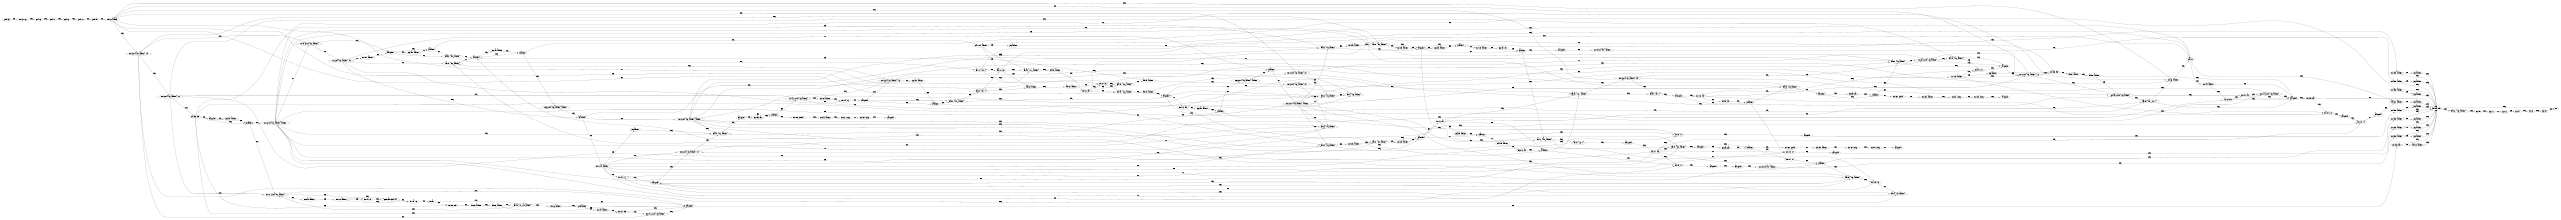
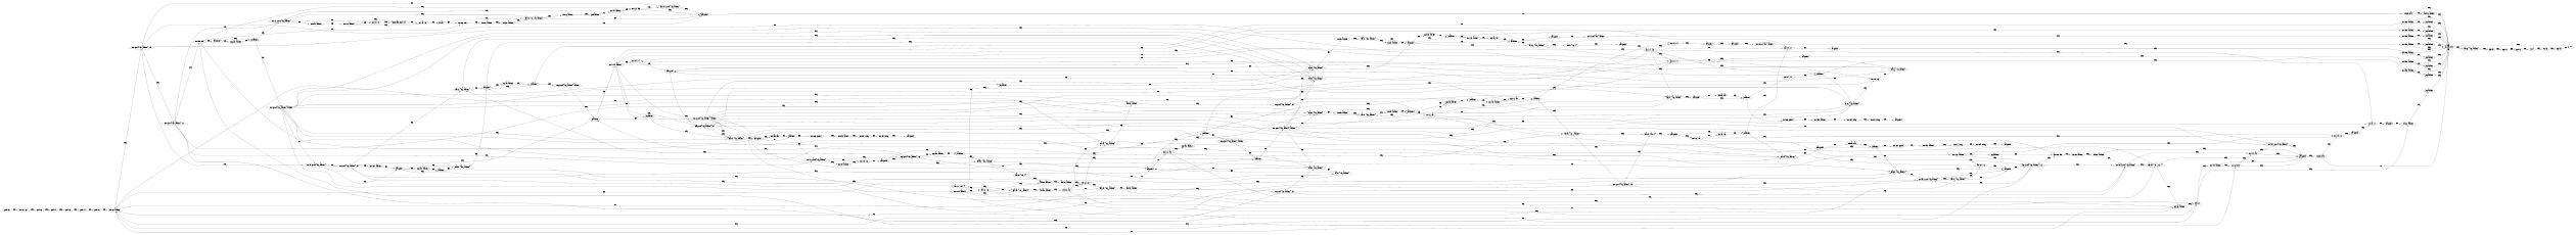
  digraph {
    rankdir=LR
    n1 [label="push rbp"]
    n2 [label="mov rbp , rsp"]
    n3 [label="push r15"]
    n4 [label="push r14"]
    n5 [label="push r13"]
    n6 [label="push r12"]
    n7 [label="push rbx"]
    n8 [label="sub rsp , address"]
    n9 [label="mov qword [ rbp - address ] , rdi"]
    n10 [label="lea rdi , [ rsp + address ]"]
    n11 [label="sub rsp , rcx"]
    n12 [label="lea rdi , [ rsp + address ]"]
    n13 [label="sub rsp , address"]
    n14 [label="mov qword [ rbp - address ] , rsi"]
    n15 [label="mov rdi , qword [ rbp - address ]"]
    n16 [label="mov rdi , qword [ rbp - address ]"]
    n17 [label="lea rsi , [ rbp - address ]"]
    n18 [label="lea rsi , [ rbp - address ]"]
    n19 [label="and rdi , address"]
    n20 [label="and rdi , address"]
    n21 [label="push r12"]
    n22 [label="mov ebx , edx"]
    n23 [label="mov rsi , qword [ rbp - address ]"]
    n24 [label="mov r13 , qword [ rbp - address ]"]
    n25 [label="lea rsi , [ rbp - address ]"]
    n26 [label="lea rsi , [ rbp - address ]"]
    n27 [label="mov qword [ rbp - address ] , rdi"]
    n28 [label="call symbol"]
    n29 [label="call symbol"]
    n30 [label="call symbol"]
    n31 [label="mov edi , address"]
    n32 [label="mov rdi , r14"]
    n33 [label="call symbol"]
    n34 [label="call symbol"]
    n35 [label="mov ecx , ebx"]
    n36 [label="mov r8d , ebx"]
    n37 [label="mov ecx , ebx"]
    n38 [label="mov r8d , ebx"]
    n39 [label="mov eax , address"]
    n40 [label="mov rdi , rsi"]
    n41 [label="mov esi , address"]
    n42 [label="mov rdi , r13"]
    n43 [label="mov qword [ rbp - address ] , r13"]
    n44 [label="call symbol"]
    n45 [label="mov edi , address"]
    n46 [label="mov rdi , r15"]
    n47 [label="call symbol"]
    n48 [label="cmp rax , address"]
    n49 [label="jne address"]
    n50 [label="shr ecx , address"]
    n51 [label="shr ecx , address"]
    n52 [label="call symbol"]
    n53 [label="mov rsi , rax"]
    n54 [label="mov qword [ rbp - address ] , address"]
    n55 [label="lea rcx , [ rbp - address ]"]
    n56 [label="lea rcx , [ rbp - address ]"]
    n57 [label="lea rdi , [ rbp - address ]"]
    n58 [label="lea rdi , [ rbp - address ]"]
    n59 [label="lea rcx , [ rbp - address ]"]
    n60 [label="lea rcx , [ rbp - address ]"]
    n61 [label="lea rcx , [ rbp - address ]"]
    n62 [label="lea rdi , [ rbp - address ]"]
    n63 [label="lea rcx , [ rbp - address ]"]
    n64 [label="mov edx , address"]
    n65 [label="lea rsi , [ rbp - address ]"]
    n66 [label="call symbol"]
    n67 [label="call symbol"]
    n68 [label="call symbol"]
    n69 [label="mov rdx , r13"]
    n70 [label="mov edx , address"]
    n71 [label="lea rsi , [ rbp - address ]"]
    n72 [label="call symbol"]
    n73 [label="call symbol"]
    n74 [label="mov rdx , qword [ rbp - address ]"]
    n75 [label="mov rcx , address"]
    n76 [label="repne scasb byte [ rdi ]"]
    n77 [label="lea rdx , [ rsi + rax - address ]"]
    n78 [label="sub rsp , address"]
    n79 [label="mov ebx , eax"]
    n80 [label="mov esi , address"]
    n81 [label="je address"]
    n82 [label="je address"]
    n83 [label="cmp rax , address"]
    n84 [label="ja address"]
    n85 [label="lea rdx , [ rax + address ]"]
    n86 [label="mov r14d , address"]
    n87 [label="mov qword [ rbp - address ] , address"]
    n88 [label="mov r15d , address"]
    n89 [label="mov qword [ rbp - address ] , address"]
    n90 [label="mov r12d , address"]
    n91 [label="lea r12 , [ rdx * 4 ]"]
    n92 [label="jmp address"]
    n93 [label="lea rax , [ r12 + address ]"]
    n94 [label="add r12 , rcx"]
    n95 [label="and rax , address"]
    n96 [label="add rcx , address"]
    n97 [label="mov r9d , address"]
    n98 [label="add rsp , address"]
    n99 [label="cmp rax , address"]
    n100 [label="je address"]
    n101 [label="mov rax , rcx"]
    n102 [label="not rax"]
    n103 [label="and ecx , address"]
    n104 [label="push address"]
    n105 [label="mov r9d , address"]
    n106 [label="add rsp , address"]
    n107 [label="mov eax , ebx"]
    n108 [label="lea rsp , [ rbp - address ]"]
    n109 [label=retn]
    n110 [label="pop rbx"]
    n111 [label="cmp rax , address"]
    n112 [label="je address"]
    n113 [label="ja address"]
    n114 [label="lea r13 , [ rax + address ]"]
    n115 [label="sub rsp , rax"]
    n116 [label="mov qword [ rbp - address ] , rdi"]
    n117 [label="mov rdi , qword [ rbp - address ]"]
    n118 [label="mov ebx , address"]
    n119 [label="cmp qword [ rbp - address ] , address"]
    n120 [label="jmp address"]
    n121 [label="mov ebx , address"]
    n122 [label="mov rdx , address"]
    n123 [label="call symbol"]
    n124 [label="lea rdi , [ r13 * 4 ]"]
    n125 [label="jmp address"]
    n126 [label="cmp rax , rdx"]
    n127 [label="jmp address"]
    n128 [label="je address"]
    n129 [label="mov qword [ rbp - address ] , r14"]
    n130 [label="mov rdi , r14"]
    n131 [label="mov rdi , r14"]
    n132 [label="mov rdi , r14"]
    n133 [label="mov rdi , r14"]
    n134 [label="mov ebx , address"]
    n135 [label="call symbol"]
    n136 [label="call symbol"]
    n137 [label="call symbol"]
    n138 [label="call symbol"]
    n139 [label="mov dword [ rax ] , address"]
    n140 [label="mov ebx , address"]
    n141 [label="call symbol"]
    n142 [label="pop r12"]
    n143 [label="pop r13"]
    n144 [label="pop r14"]
    n145 [label="pop r15"]
    n146 [label="pop rbp"]
    n147 [label="test eax , eax"]
    n148 [label="je address"]
    n149 [label="jmp address"]
    n150 [label="mov r14 , rax"]
    n151 [label="test eax , eax"]
    n152 [label="je address"]
    n153 [label="mov ecx , symbol"]
    n154 [label="test r14 , r14"]
    n155 [label="mov edx , address"]
    n156 [label="mov esi , string"]
    n157 [label="mov ecx , symbol"]
    n158 [label="mov edx , address"]
    n159 [label="mov esi , string"]
    n160 [label="call symbol"]
    n161 [label="cmp rax , address"]
    n162 [label="mov edi , string"]
    n163 [label="call symbol"]
    n164 [label="jmp address"]
    n165 [label="mov edi , string"]
    n166 [label="call symbol"]
    n167 [label="ja address"]
    n168 [label="lea rdx , [ rax + address ]"]
    n169 [label="lea rcx , [ rdx * 4 ]"]
    n170 [label="mov r13 , rax"]
    n171 [label="je address"]
    n172 [label="mov r13 , rax"]
    n173 [label="je address"]
    n174 [label="cmp rax , address"]
    n175 [label="ja address"]
    n176 [label="lea rax , [ r13 + address ]"]
    n177 [label="lea rdx , [ rax + r13 * 4 ]"]
    n178 [label="mov rax , address"]
    n179 [label="mov qword [ rbp - address ] , rax"]
    n180 [label="lea rdi , [ rax * 4 ]"]
    n181 [label="cmp r13 , rax"]
    n182 [label="mov ebx , address"]
    n183 [label="and rcx , address"]
    n184 [label="mov qword [ rbp - address ] , rdi"]
    n185 [label="mov rax , qword [ rbp - address ]"]
    n186 [label="cmp rax , address"]
    n187 [label="cmp qword [ rbp - address ] , address"]
    n188 [label="jmp address"]
    n189 [label="call symbol"]
    n190 [label="call symbol"]
    n191 [label="jmp address"]
    n192 [label="mov rdi , r15"]
    n193 [label="mov qword [ rbp - address ] , r15"]
    n194 [label="call symbol"]
    n195 [label="mov dword [ rax ] , address"]
    n196 [label="mov ebx , address"]
    n197 [label="jmp address"]
    n198 [label="mov r15 , rax"]
    n199 [label="je address"]
    n200 [label="rbx rax , rax"]
    n201 [label="mov ebx , address"]
    n202 [label="test eax , eax"]
    n203 [label="je address"]
    n204 [label="and ecx , address"]
    n205 [label="jmp address"]
    n206 [label="mov ecx , symbol"]
    n207 [label="mov edx , address"]
    n208 [label="mov esi , string"]
    n209 [label="mov ebx , eax"]
    n210 [label="jmp address"]
    n211 [label="mov edi , string"]
    n212 [label="call symbol"]
    n1 -> n2 [label=CFG]
    n2 -> n3 [label=CFG]
    n3 -> n4 [label=CFG]
    n4 -> n5 [label=CFG]
    n5 -> n6 [label=CFG]
    n6 -> n7 [label=CFG]
    n7 -> n8 [label=CFG]
    n8 -> n9 [label=CFG]
    n8 -> n10 [label=DFG]
    n8 -> n11 [label=DFG]
    n8 -> n12 [label=DFG]
    n8 -> n13 [label=DFG]
    n9 -> n14 [label=CFG]
    n9 -> n15 [label=DFG]
    n9 -> n16 [label=DFG]
    n9 -> n17 [label=DFG]
    n9 -> n18 [label=DFG]
    n10 -> n19 [label=DFG]
    n11 -> n10 [label=DFG]
    n11 -> n12 [label=DFG]
    n11 -> n13 [label=DFG]
    n12 -> n20 [label=DFG]
    n13 -> n21 [label=DFG]
    n14 -> n22 [label=CFG]
    n14 -> n23 [label=DFG]
    n14 -> n24 [label=DFG]
    n14 -> n25 [label=DFG]
    n14 -> n26 [label=DFG]
    n15 -> n27 [label=DFG]
    n15 -> n28 [label=DFG]
    n16 -> n29 [label=DFG]
    n17 -> n30 [label=DFG]
    n17 -> n31 [label=CFG]
    n18 -> n32 [label=CFG]
    n18 -> n33 [label=DFG]
    n19 -> n66 [label=DFG]
    n19 -> n116 [label=DFG]
    n20 -> n72 [label=DFG]
    n20 -> n184 [label=DFG]
    n21 -> n97 [label=CFG]
    n21 -> n98 [label=DFG]
    n22 -> n34 [label=CFG]
    n22 -> n35 [label=DFG]
    n22 -> n36 [label=DFG]
    n22 -> n37 [label=DFG]
    n22 -> n38 [label=DFG]
    n23 -> n29 [label=DFG]
    n23 -> n39 [label=CFG]
    n23 -> n40 [label=DFG]
    n24 -> n41 [label=CFG]
    n24 -> n42 [label=DFG]
    n24 -> n43 [label=DFG]
    n25 -> n44 [label=DFG]
    n25 -> n45 [label=CFG]
    n26 -> n46 [label=CFG]
    n26 -> n47 [label=DFG]
    n27 -> n65 [label=DFG]
    n27 -> n71 [label=DFG]
    n27 -> n80 [label=CFG]
    n27 -> n81 [label=DFG]
    n27 -> n82 [label=DFG]
    n28 -> n83 [label=CFG]
    n28 -> n84 [label=DFG]
    n28 -> n85 [label=DFG]
    n29 -> n79 [label=DFG]
    n30 -> n111 [label=CFG]
    n30 -> n112 [label=DFG]
    n30 -> n113 [label=DFG]
    n30 -> n114 [label=DFG]
    n31 -> n30 [label=CFG]
    n32 -> n33 [label=DFG]
    n33 -> n129 [label=CFG]
    n34 -> n48 [label=CFG]
    n34 -> n49 [label=DFG]
    n35 -> n50 [label=DFG]
    n36 -> n16 [label=CFG]
    n36 -> n29 [label=DFG]
    n37 -> n51 [label=DFG]
    n38 -> n52 [label=DFG]
    n38 -> n53 [label=CFG]
    n39 -> n75 [label=CFG]
    n40 -> n76 [label=DFG]
    n41 -> n42 [label=CFG]
    n42 -> n160 [label=DFG]
    n43 -> n65 [label=DFG]
    n43 -> n71 [label=DFG]
    n43 -> n81 [label=DFG]
    n43 -> n82 [label=DFG]
    n43 -> n161 [label=CFG]
    n44 -> n170 [label=DFG]
    n44 -> n171 [label=DFG]
    n45 -> n44 [label=CFG]
    n46 -> n47 [label=DFG]
    n47 -> n193 [label=CFG]
    n48 -> n49 [label=CFG]
    n49 -> n23 [label=CFG]
    n49 -> n54 [label=CFG]
    n50 -> n103 [label=DFG]
    n51 -> n204 [label=DFG]
    n52 -> n209 [label=DFG]
    n53 -> n52 [label=DFG]
    n53 -> n117 [label=CFG]
    n54 -> n15 [label=CFG]
    n54 -> n55 [label=DFG]
    n54 -> n56 [label=DFG]
    n54 -> n57 [label=DFG]
    n54 -> n58 [label=DFG]
    n54 -> n59 [label=DFG]
    n54 -> n60 [label=DFG]
    n54 -> n61 [label=DFG]
    n54 -> n62 [label=DFG]
    n54 -> n63 [label=DFG]
    n55 -> n30 [label=DFG]
    n55 -> n64 [label=CFG]
    n56 -> n65 [label=CFG]
    n56 -> n66 [label=DFG]
    n57 -> n67 [label=DFG]
    n58 -> n68 [label=DFG]
    n59 -> n33 [label=DFG]
    n59 -> n69 [label=CFG]
    n60 -> n44 [label=DFG]
    n60 -> n70 [label=CFG]
    n61 -> n71 [label=CFG]
    n61 -> n72 [label=DFG]
    n62 -> n73 [label=DFG]
    n63 -> n47 [label=DFG]
    n63 -> n74 [label=CFG]
    n64 -> n17 [label=CFG]
    n65 -> n66 [label=DFG]
    n66 -> n99 [label=CFG]
    n66 -> n100 [label=DFG]
    n67 -> n147 [label=CFG]
    n67 -> n148 [label=DFG]
    n68 -> n151 [label=CFG]
    n68 -> n152 [label=DFG]
    n69 -> n18 [label=CFG]
    n69 -> n33 [label=DFG]
    n70 -> n25 [label=CFG]
    n71 -> n72 [label=DFG]
    n72 -> n172 [label=DFG]
    n72 -> n173 [label=DFG]
    n73 -> n202 [label=CFG]
    n73 -> n203 [label=DFG]
    n74 -> n26 [label=CFG]
    n74 -> n47 [label=DFG]
    n75 -> n40 [label=CFG]
    n75 -> n76 [label=DFG]
    n75 -> n101 [label=DFG]
    n76 -> n101 [label=DFG]
    n77 -> n23 [label=DFG]
    n77 -> n29 [label=DFG]
    n77 -> n78 [label=CFG]
    n78 -> n104 [label=CFG]
    n79 -> n106 [label=CFG]
    n79 -> n107 [label=DFG]
    n80 -> n28 [label=CFG]
    n81 -> n86 [label=CFG]
    n81 -> n87 [label=CFG]
    n82 -> n88 [label=CFG]
    n82 -> n89 [label=CFG]
    n83 -> n84 [label=CFG]
    n84 -> n85 [label=CFG]
    n84 -> n90 [label=CFG]
    n85 -> n66 [label=DFG]
    n85 -> n91 [label=DFG]
    n86 -> n32 [label=DFG]
    n86 -> n127 [label=CFG]
    n86 -> n128 [label=DFG]
    n86 -> n129 [label=DFG]
    n86 -> n130 [label=DFG]
    n86 -> n131 [label=DFG]
    n86 -> n132 [label=DFG]
    n86 -> n133 [label=DFG]
    n87 -> n55 [label=DFG]
    n87 -> n56 [label=DFG]
    n87 -> n57 [label=DFG]
    n87 -> n58 [label=DFG]
    n87 -> n59 [label=DFG]
    n87 -> n60 [label=DFG]
    n87 -> n61 [label=DFG]
    n87 -> n62 [label=DFG]
    n87 -> n63 [label=DFG]
    n88 -> n46 [label=DFG]
    n88 -> n191 [label=CFG]
    n88 -> n192 [label=DFG]
    n88 -> n193 [label=DFG]
    n89 -> n55 [label=DFG]
    n89 -> n56 [label=DFG]
    n89 -> n57 [label=DFG]
    n89 -> n58 [label=DFG]
    n89 -> n59 [label=DFG]
    n89 -> n60 [label=DFG]
    n89 -> n61 [label=DFG]
    n89 -> n62 [label=DFG]
    n89 -> n63 [label=DFG]
    n90 -> n21 [label=DFG]
    n90 -> n92 [label=CFG]
    n90 -> n93 [label=DFG]
    n90 -> n94 [label=DFG]
    n91 -> n21 [label=DFG]
    n91 -> n93 [label=DFG]
    n91 -> n94 [label=DFG]
    n92 -> n55 [label=CFG]
    n93 -> n95 [label=DFG]
    n94 -> n21 [label=DFG]
    n94 -> n93 [label=DFG]
    n94 -> n96 [label=CFG]
    n95 -> n115 [label=DFG]
    n96 -> n183 [label=DFG]
    n97 -> n38 [label=CFG]
    n97 -> n52 [label=DFG]
    n98 -> n210 [label=CFG]
    n99 -> n100 [label=CFG]
    n100 -> n118 [label=CFG]
    n100 -> n119 [label=CFG]
    n101 -> n102 [label=DFG]
    n102 -> n35 [label=CFG]
    n102 -> n77 [label=DFG]
    n103 -> n29 [label=DFG]
    n103 -> n77 [label=CFG]
    n104 -> n105 [label=CFG]
    n105 -> n36 [label=CFG]
    n106 -> n107 [label=CFG]
    n107 -> n108 [label=CFG]
    n107 -> n109 [label=DFG]
    n108 -> n110 [label=CFG]
    n110 -> n142 [label=CFG]
    n111 -> n112 [label=CFG]
    n112 -> n121 [label=CFG]
    n112 -> n122 [label=CFG]
    n113 -> n114 [label=CFG]
    n113 -> n123 [label=CFG]
    n114 -> n69 [label=DFG]
    n114 -> n124 [label=DFG]
    n115 -> n10 [label=DFG]
    n115 -> n11 [label=DFG]
    n115 -> n12 [label=DFG]
    n115 -> n13 [label=DFG]
    n116 -> n56 [label=CFG]
    n116 -> n117 [label=DFG]
    n117 -> n52 [label=DFG]
    n118 -> n107 [label=DFG]
    n118 -> n120 [label=CFG]
    n119 -> n81 [label=CFG]
    n120 -> n107 [label=CFG]
    n121 -> n107 [label=DFG]
    n121 -> n125 [label=CFG]
    n122 -> n126 [label=CFG]
    n123 -> n139 [label=DFG]
    n124 -> n141 [label=DFG]
    n125 -> n107 [label=CFG]
    n126 -> n113 [label=CFG]
    n127 -> n57 [label=CFG]
    n128 -> n59 [label=CFG]
    n128 -> n134 [label=CFG]
    n129 -> n57 [label=CFG]
    n129 -> n117 [label=DFG]
    n130 -> n135 [label=DFG]
    n131 -> n136 [label=DFG]
    n132 -> n137 [label=DFG]
    n133 -> n138 [label=DFG]
    n134 -> n107 [label=DFG]
    n134 -> n164 [label=CFG]
    n135 -> n182 [label=CFG]
    n136 -> n189 [label=CFG]
    n137 -> n201 [label=CFG]
    n138 -> n98 [label=CFG]
    n139 -> n140 [label=CFG]
    n140 -> n107 [label=DFG]
    n140 -> n149 [label=CFG]
    n141 -> n150 [label=DFG]
    n142 -> n143 [label=CFG]
    n143 -> n144 [label=CFG]
    n144 -> n145 [label=CFG]
    n145 -> n146 [label=CFG]
    n146 -> n109 [label=CFG]
    n147 -> n148 [label=CFG]
    n148 -> n24 [label=CFG]
    n148 -> n157 [label=CFG]
    n149 -> n107 [label=CFG]
    n150 -> n32 [label=DFG]
    n150 -> n58 [label=CFG]
    n150 -> n128 [label=DFG]
    n150 -> n129 [label=DFG]
    n150 -> n130 [label=DFG]
    n150 -> n131 [label=DFG]
    n150 -> n132 [label=DFG]
    n150 -> n133 [label=DFG]
    n151 -> n152 [label=CFG]
    n152 -> n153 [label=CFG]
    n152 -> n154 [label=CFG]
    n153 -> n155 [label=CFG]
    n154 -> n128 [label=CFG]
    n155 -> n156 [label=CFG]
    n156 -> n162 [label=CFG]
    n157 -> n158 [label=CFG]
    n158 -> n159 [label=CFG]
    n159 -> n165 [label=CFG]
    n160 -> n43 [label=CFG]
    n160 -> n167 [label=DFG]
    n160 -> n168 [label=DFG]
    n161 -> n167 [label=CFG]
    n162 -> n163 [label=CFG]
    n164 -> n107 [label=CFG]
    n165 -> n166 [label=CFG]
    n167 -> n60 [label=CFG]
    n167 -> n168 [label=CFG]
    n168 -> n72 [label=DFG]
    n168 -> n169 [label=DFG]
-   n169 -> n94 [label=DFG]
    n169 -> n96 [label=DFG]
    n170 -> n174 [label=CFG]
    n170 -> n175 [label=DFG]
    n170 -> n176 [label=DFG]
    n170 -> n177 [label=DFG]
    n171 -> n130 [label=CFG]
    n171 -> n178 [label=CFG]
    n172 -> n175 [label=DFG]
    n172 -> n176 [label=DFG]
    n172 -> n177 [label=DFG]
    n172 -> n186 [label=CFG]
    n173 -> n130 [label=CFG]
    n173 -> n187 [label=CFG]
    n174 -> n171 [label=CFG]
    n175 -> n131 [label=CFG]
    n175 -> n176 [label=CFG]
    n176 -> n179 [label=DFG]
    n176 -> n180 [label=DFG]
    n177 -> n13 [label=CFG]
    n177 -> n52 [label=DFG]
    n178 -> n181 [label=CFG]
    n179 -> n8 [label=DFG]
    n179 -> n74 [label=DFG]
    n179 -> n180 [label=CFG]
    n179 -> n185 [label=DFG]
    n180 -> n190 [label=DFG]
    n181 -> n175 [label=CFG]
    n182 -> n107 [label=DFG]
    n182 -> n188 [label=CFG]
    n183 -> n11 [label=DFG]
    n184 -> n8 [label=DFG]
    n184 -> n61 [label=CFG]
    n184 -> n74 [label=DFG]
    n184 -> n185 [label=DFG]
    n185 -> n53 [label=DFG]
    n185 -> n177 [label=DFG]
    n186 -> n173 [label=CFG]
    n187 -> n82 [label=CFG]
    n188 -> n107 [label=CFG]
    n189 -> n195 [label=DFG]
    n190 -> n198 [label=DFG]
    n190 -> n199 [label=DFG]
    n191 -> n37 [label=CFG]
    n192 -> n194 [label=DFG]
    n193 -> n8 [label=DFG]
    n193 -> n37 [label=CFG]
    n193 -> n74 [label=DFG]
    n193 -> n185 [label=DFG]
    n194 -> n133 [label=CFG]
    n195 -> n196 [label=CFG]
    n196 -> n107 [label=DFG]
    n196 -> n197 [label=CFG]
    n197 -> n107 [label=CFG]
    n198 -> n46 [label=DFG]
    n198 -> n192 [label=DFG]
    n198 -> n193 [label=DFG]
    n198 -> n200 [label=CFG]
    n199 -> n62 [label=CFG]
    n199 -> n132 [label=CFG]
    n200 -> n199 [label=CFG]
    n201 -> n107 [label=DFG]
    n201 -> n205 [label=CFG]
    n202 -> n203 [label=CFG]
    n203 -> n63 [label=CFG]
    n203 -> n206 [label=CFG]
    n204 -> n52 [label=DFG]
    n204 -> n185 [label=CFG]
    n205 -> n107 [label=CFG]
    n206 -> n207 [label=CFG]
    n207 -> n208 [label=CFG]
    n208 -> n211 [label=CFG]
    n209 -> n107 [label=DFG]
    n209 -> n192 [label=CFG]
    n210 -> n107 [label=CFG]
    n211 -> n212 [label=CFG]
  }
